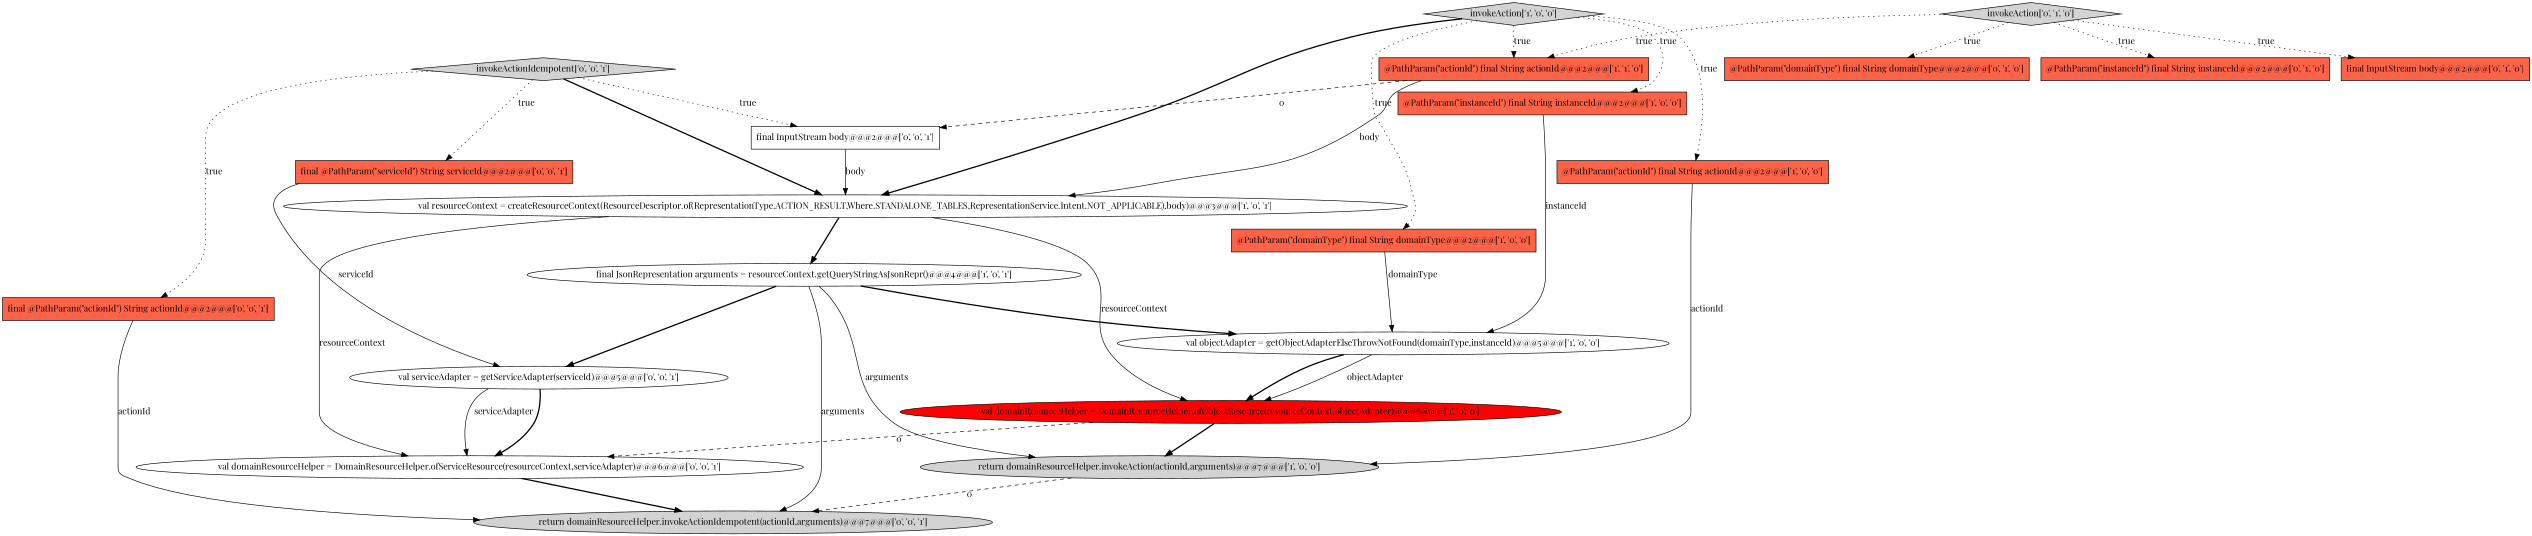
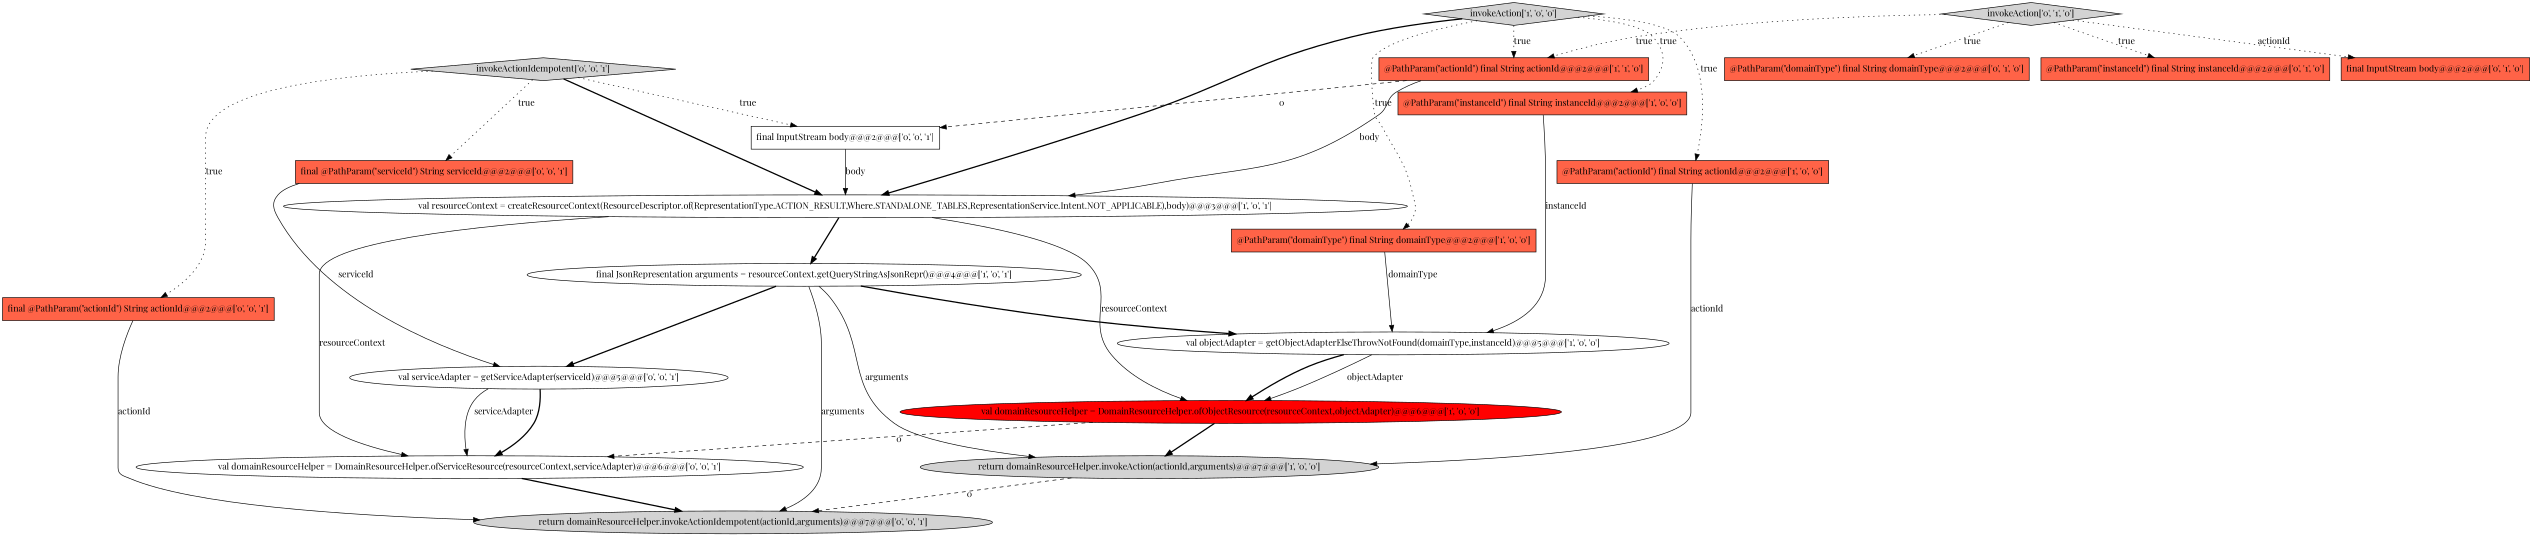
  digraph {
    fontname="Playfair Display"
    node [fillcolor=tomato fontname="Playfair Display" shape=box style=filled]
    edge [fontname="Playfair Display" style=solid]
    n1 [label="@PathParam(\"actionId\") final String actionId@@@2@@@['1', '1', '0']"]
    n2 [fillcolor=white label="val resourceContext = createResourceContext(ResourceDescriptor.of(RepresentationType.ACTION_RESULT,Where.STANDALONE_TABLES,RepresentationService.Intent.NOT_APPLICABLE),body)@@@3@@@['1', '0', '1']" shape=ellipse]
    n3 [fillcolor=white label="final InputStream body@@@2@@@['0', '0', '1']"]
    n4 [fillcolor=red label="val domainResourceHelper = DomainResourceHelper.ofObjectResource(resourceContext,objectAdapter)@@@6@@@['1', '0', '0']" shape=ellipse]
    n5 [fillcolor=white label="val domainResourceHelper = DomainResourceHelper.ofServiceResource(resourceContext,serviceAdapter)@@@6@@@['0', '0', '1']" shape=ellipse]
    n6 [fillcolor=white label="final JsonRepresentation arguments = resourceContext.getQueryStringAsJsonRepr()@@@4@@@['1', '0', '1']" shape=ellipse]
    n7 [fillcolor=lightgray label="invokeActionIdempotent['0', '0', '1']" shape=diamond]
    n8 [label="final @PathParam(\"actionId\") String actionId@@@2@@@['0', '0', '1']"]
    n9 [label="final @PathParam(\"serviceId\") String serviceId@@@2@@@['0', '0', '1']"]
    n10 [fillcolor=lightgray label="return domainResourceHelper.invokeActionIdempotent(actionId,arguments)@@@7@@@['0', '0', '1']" shape=ellipse]
    n11 [fillcolor=white label="val serviceAdapter = getServiceAdapter(serviceId)@@@5@@@['0', '0', '1']" shape=ellipse]
    n12 [fillcolor=white label="val objectAdapter = getObjectAdapterElseThrowNotFound(domainType,instanceId)@@@5@@@['1', '0', '0']" shape=ellipse]
    n13 [fillcolor=lightgray label="return domainResourceHelper.invokeAction(actionId,arguments)@@@7@@@['1', '0', '0']" shape=ellipse]
    n14 [fillcolor=lightgray label="invokeAction['0', '1', '0']" shape=diamond]
    n15 [label="@PathParam(\"domainType\") final String domainType@@@2@@@['0', '1', '0']"]
    n16 [label="@PathParam(\"instanceId\") final String instanceId@@@2@@@['0', '1', '0']"]
    n17 [label="final InputStream body@@@2@@@['0', '1', '0']"]
    n18 [label="@PathParam(\"actionId\") final String actionId@@@2@@@['1', '0', '0']"]
    n19 [fillcolor=lightgray label="invokeAction['1', '0', '0']" shape=diamond]
    n20 [label="@PathParam(\"instanceId\") final String instanceId@@@2@@@['1', '0', '0']"]
    n21 [label="@PathParam(\"domainType\") final String domainType@@@2@@@['1', '0', '0']"]
    n1 -> n2 [label=body]
    n1 -> n3 [label=0 style=dashed]
    n2 -> n4 [label=resourceContext]
    n2 -> n5 [label=resourceContext]
    n2 -> n6 [style=bold]
    n3 -> n2 [label=body]
    n4 -> n5 [label=0 style=dashed]
    n4 -> n13 [style=bold]
    n5 -> n10 [style=bold]
    n6 -> n10 [label=arguments]
    n6 -> n11 [style=bold]
    n6 -> n12 [style=bold]
    n6 -> n13 [label=arguments]
    n7 -> n2 [style=bold]
    n7 -> n3 [label=true style=dotted]
    n7 -> n8 [label=true style=dotted]
    n7 -> n9 [label=true style=dotted]
    n8 -> n10 [label=actionId]
    n9 -> n11 [label=serviceId]
    n11 -> n5 [label=serviceAdapter]
    n11 -> n5 [style=bold]
    n12 -> n4 [style=bold]
    n12 -> n4 [label=objectAdapter]
    n13 -> n10 [label=0 style=dashed]
    n14 -> n1 [label=true style=dotted]
    n14 -> n15 [label=true style=dotted]
    n14 -> n16 [label=true style=dotted]
-   n14 -> n17 [label=true style=dotted]
+   n14 -> n17 [label=actionId style=dotted]
    n18 -> n13 [label=actionId]
    n19 -> n1 [label=true style=dotted]
    n19 -> n2 [style=bold]
    n19 -> n18 [label=true style=dotted]
    n19 -> n20 [label=true style=dotted]
    n19 -> n21 [label=true style=dotted]
    n20 -> n12 [label=instanceId]
    n21 -> n12 [label=domainType]
  }
